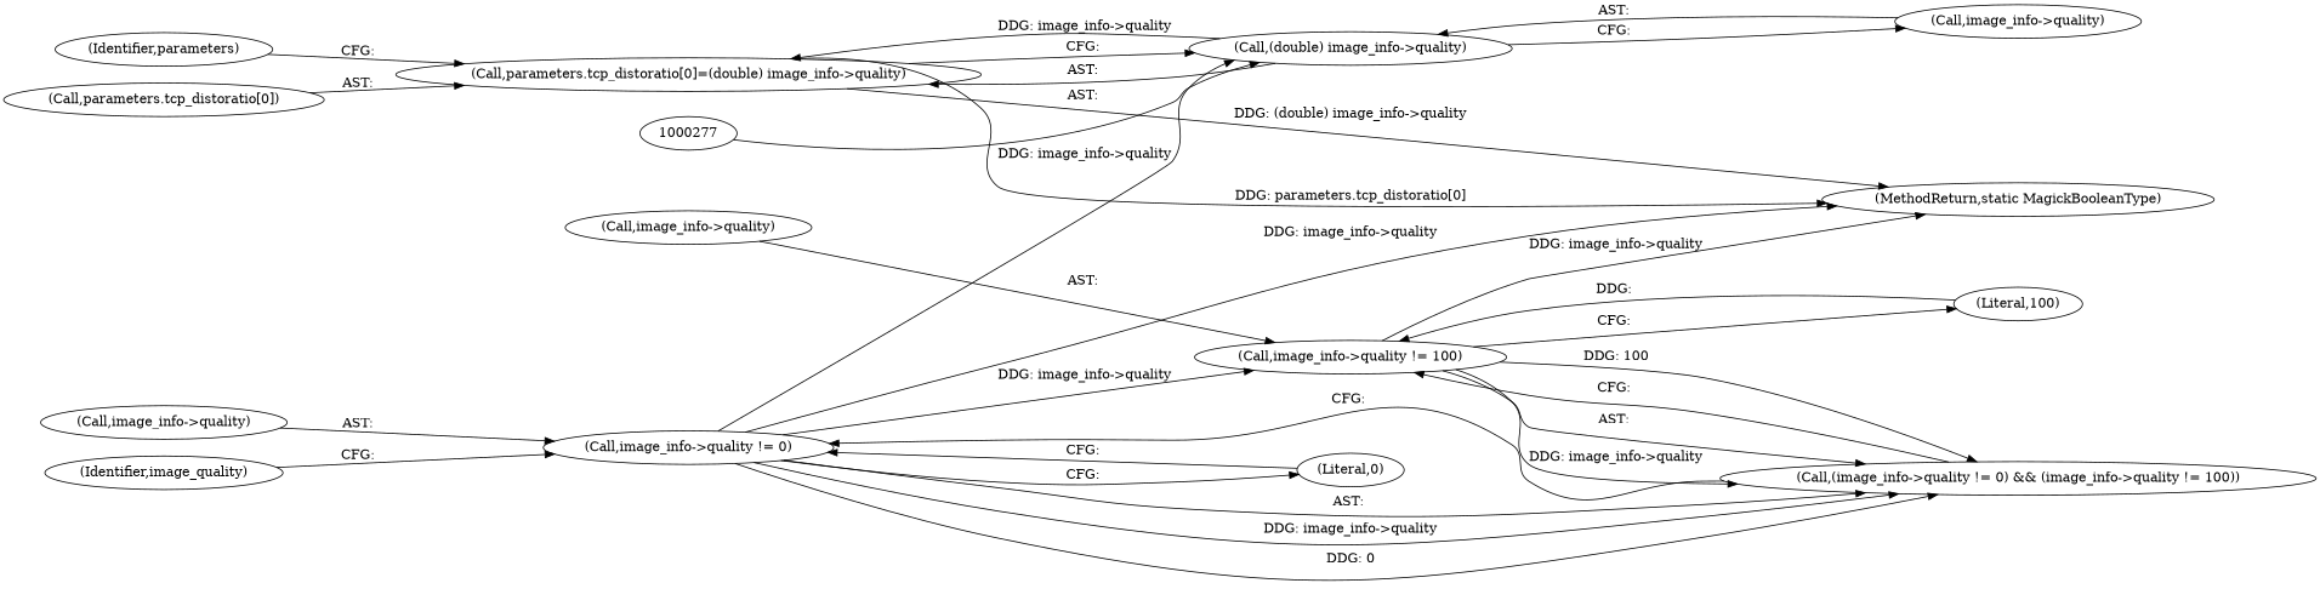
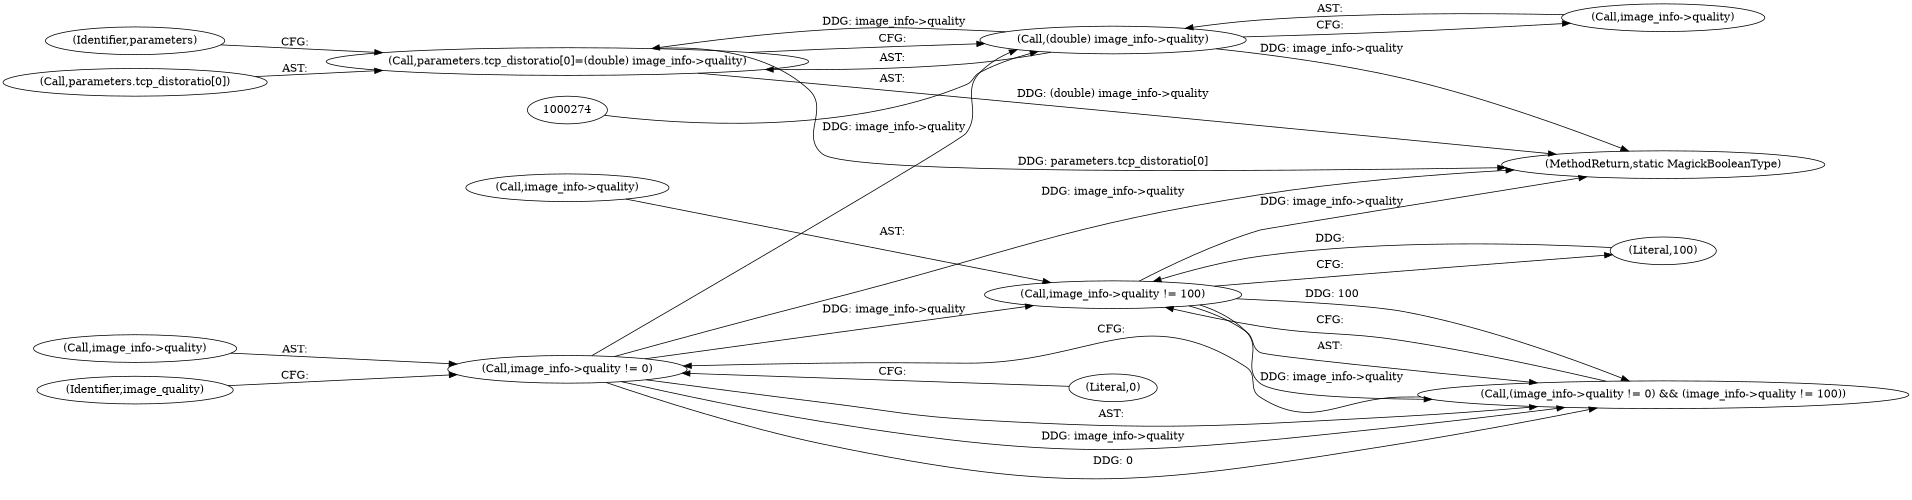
  digraph {
    rankdir=LR
    n1 [label="(Call,parameters.tcp_distoratio[0]=(double) image_info->quality)"]
    n2 [label="(Call,(double) image_info->quality)"]
    n3 [label="(MethodReturn,static MagickBooleanType)"]
    n4 [label="(Call,image_info->quality)"]
    n5 [label="(Call,image_info->quality != 0)"]
    n6 [label="(Call,image_info->quality != 100)"]
    n7 [label="(Literal,0)"]
    n8 [label="(Call,(image_info->quality != 0) && (image_info->quality != 100))"]
    n9 [label="(Literal,100)"]
    n10 [label="(Call,image_info->quality)"]
    n11 [label="(Call,image_info->quality)"]
    n12 [label="(Identifier,parameters)"]
    n13 [label="(Call,parameters.tcp_distoratio[0])"]
    n14 [label="(Identifier,image_quality)"]
-   1000277
+   1000277 [label=1000274]
    n1 -> n2 [label="CFG: "]
    n1 -> n3 [label="DDG: (double) image_info->quality"]
    n1 -> n3 [label="DDG: parameters.tcp_distoratio[0]"]
    n2 -> n1 [label="AST: "]
    n2 -> n1 [label="DDG: image_info->quality"]
+   n2 -> n3 [label="DDG: image_info->quality"]
    n2 -> n4 [label="CFG: "]
    n4 -> n2 [label="AST: "]
    n5 -> n2 [label="DDG: image_info->quality"]
    n5 -> n3 [label="DDG: image_info->quality"]
    n5 -> n6 [label="DDG: image_info->quality"]
-   n5 -> n7 [label="CFG: "]
    n5 -> n8 [label="AST: "]
    n5 -> n8 [label="DDG: image_info->quality"]
    n5 -> n8 [label="DDG: 0"]
    n6 -> n3 [label="DDG: image_info->quality"]
    n6 -> n8 [label="AST: "]
    n6 -> n8 [label="DDG: image_info->quality"]
    n6 -> n8 [label="DDG: 100"]
    n6 -> n9 [label="CFG: "]
    n7 -> n5 [label="CFG: "]
    n8 -> n5 [label="CFG: "]
    n8 -> n6 [label="CFG: "]
    n9 -> n6 [label="DDG: "]
    n10 -> n5 [label="AST: "]
    n11 -> n6 [label="AST: "]
    n12 -> n1 [label="CFG: "]
    n13 -> n1 [label="AST: "]
    n14 -> n5 [label="CFG: "]
    1000277 -> n2 [label="AST: "]
  }
